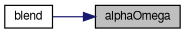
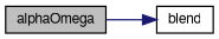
  digraph {
    rankdir=LR
    node [color=black fontname=FreeSans fontsize=10 shape=record]
    n1 [fillcolor=grey75 fontcolor=black height=0.2 label=alphaOmega style=filled width=0.4]
    n2 [height=0.2 label=blend width=0.4]
-   n2 -> n1 [color=midnightblue fontname=FreeSans fontsize=10 labelfontname=FreeSans labelfontsize=10 style=solid]
+   n1 -> n2 [color=midnightblue fontname=FreeSans fontsize=10 labelfontname=FreeSans labelfontsize=10 style=solid]
  }
